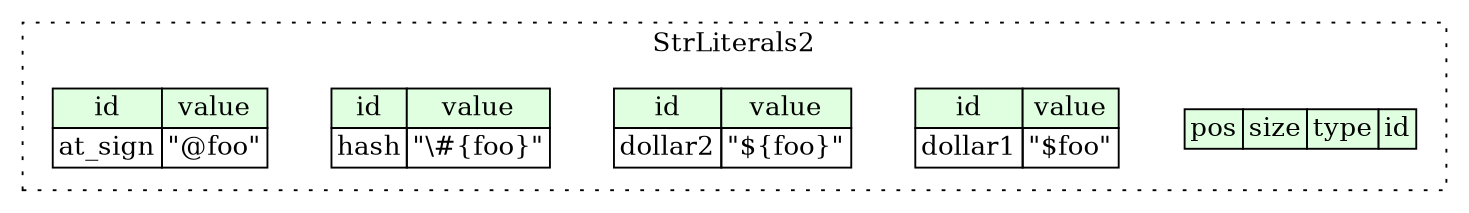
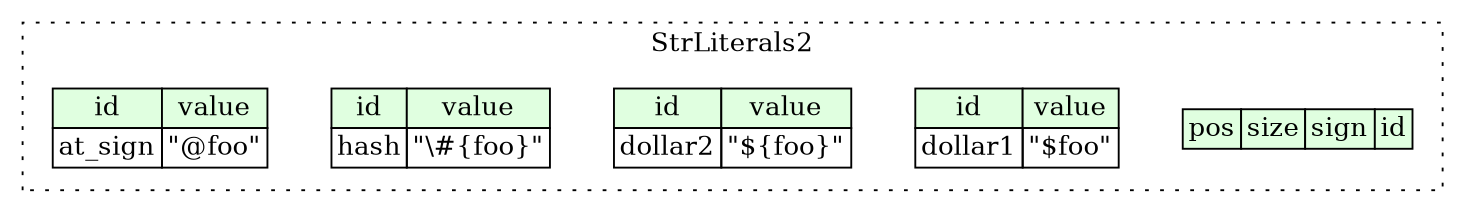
  digraph {
    rankdir=TB
    node [shape=plaintext]
-   n1 [label=<<TABLE BORDER="0" CELLBORDER="1" CELLSPACING="0"> 			<TR><TD BGCOLOR="#E0FFE0">pos</TD><TD BGCOLOR="#E0FFE0">size</TD><TD BGCOLOR="#E0FFE0">type</TD><TD BGCOLOR="#E0FFE0">id</TD></TR> 		</TABLE>>]
+   n1 [label=<<TABLE BORDER="0" CELLBORDER="1" CELLSPACING="0"> 			<TR><TD BGCOLOR="#E0FFE0">pos</TD><TD BGCOLOR="#E0FFE0">size</TD><TD BGCOLOR="#E0FFE0">sign</TD><TD BGCOLOR="#E0FFE0">id</TD></TR> 		</TABLE>>]
    n2 [label=<<TABLE BORDER="0" CELLBORDER="1" CELLSPACING="0"> 			<TR><TD BGCOLOR="#E0FFE0">id</TD><TD BGCOLOR="#E0FFE0">value</TD></TR> 			<TR><TD>dollar1</TD><TD>&quot;$foo&quot;</TD></TR> 		</TABLE>>]
    n3 [label=<<TABLE BORDER="0" CELLBORDER="1" CELLSPACING="0"> 			<TR><TD BGCOLOR="#E0FFE0">id</TD><TD BGCOLOR="#E0FFE0">value</TD></TR> 			<TR><TD>dollar2</TD><TD>&quot;${foo}&quot;</TD></TR> 		</TABLE>>]
    n4 [label=<<TABLE BORDER="0" CELLBORDER="1" CELLSPACING="0"> 			<TR><TD BGCOLOR="#E0FFE0">id</TD><TD BGCOLOR="#E0FFE0">value</TD></TR> 			<TR><TD>hash</TD><TD>&quot;\#{foo}&quot;</TD></TR> 		</TABLE>>]
    n5 [label=<<TABLE BORDER="0" CELLBORDER="1" CELLSPACING="0"> 			<TR><TD BGCOLOR="#E0FFE0">id</TD><TD BGCOLOR="#E0FFE0">value</TD></TR> 			<TR><TD>at_sign</TD><TD>&quot;@foo&quot;</TD></TR> 		</TABLE>>]
    subgraph cluster_1 {
      label=StrLiterals2
      style=dotted
      n1
      n2
      n3
      n4
      n5
    }
  }
